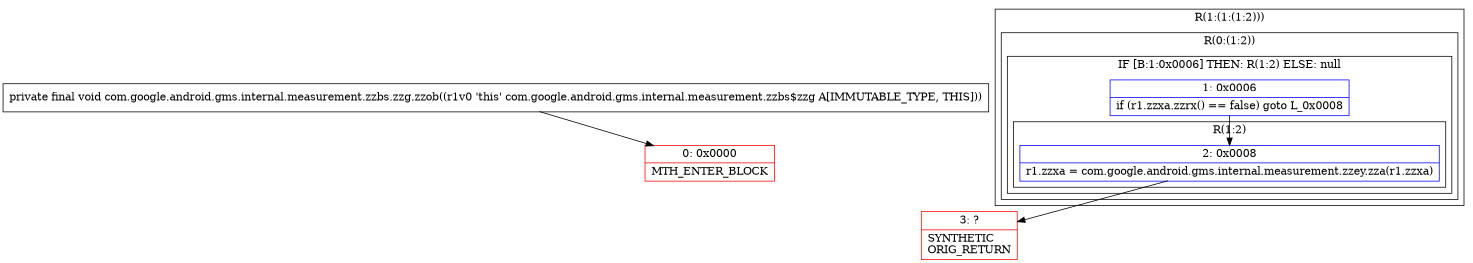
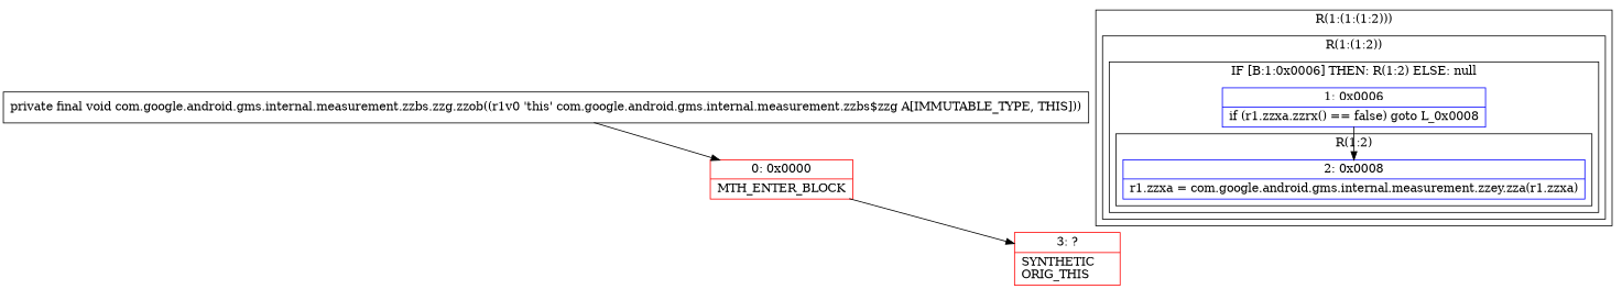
  digraph {
    node [color=blue shape=record]
    n1 [label="{2\:\ 0x0008|r1.zzxa = com.google.android.gms.internal.measurement.zzey.zza(r1.zzxa)\l}"]
    n2 [label="{1\:\ 0x0006|if (r1.zzxa.zzrx() == false) goto L_0x0008\l}"]
-   n3 [color=red label="{3\:\ ?|SYNTHETIC\lORIG_RETURN\l}"]
+   n3 [color=red label="{3\:\ ?|SYNTHETIC\lORIG_THIS\l}"]
    n4 [color=red label="{0\:\ 0x0000|MTH_ENTER_BLOCK\l}"]
    n5 [label="{private final void com.google.android.gms.internal.measurement.zzbs.zzg.zzob((r1v0 'this' com.google.android.gms.internal.measurement.zzbs$zzg A[IMMUTABLE_TYPE, THIS])) }" color=""]
    subgraph cluster_1 {
      label="R(1:(1:(1:2)))"
      subgraph cluster_2 {
-       label="R(0:(1:2))"
+       label="R(1:(1:2))"
        subgraph cluster_3 {
          label="IF [B:1:0x0006] THEN: R(1:2) ELSE: null"
          n2
          subgraph cluster_4 {
            label="R(1:2)"
            n1
          }
        }
      }
    }
-   n1 -> n3
+   n4 -> n3
    n2 -> n1
    n5 -> n4
  }
